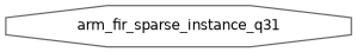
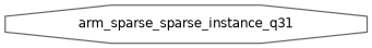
  digraph {
    rankdir=LR
-   n1 [color=grey40 fillcolor=white fontname=Helvetica fontsize=10 height=0.2 label=arm_fir_sparse_instance_q31 shape=octagon style=filled width=0.4]
+   n1 [color=grey40 fillcolor=white fontname=Helvetica fontsize=10 height=0.2 label=arm_sparse_sparse_instance_q31 shape=octagon style=filled width=0.4]
  }
